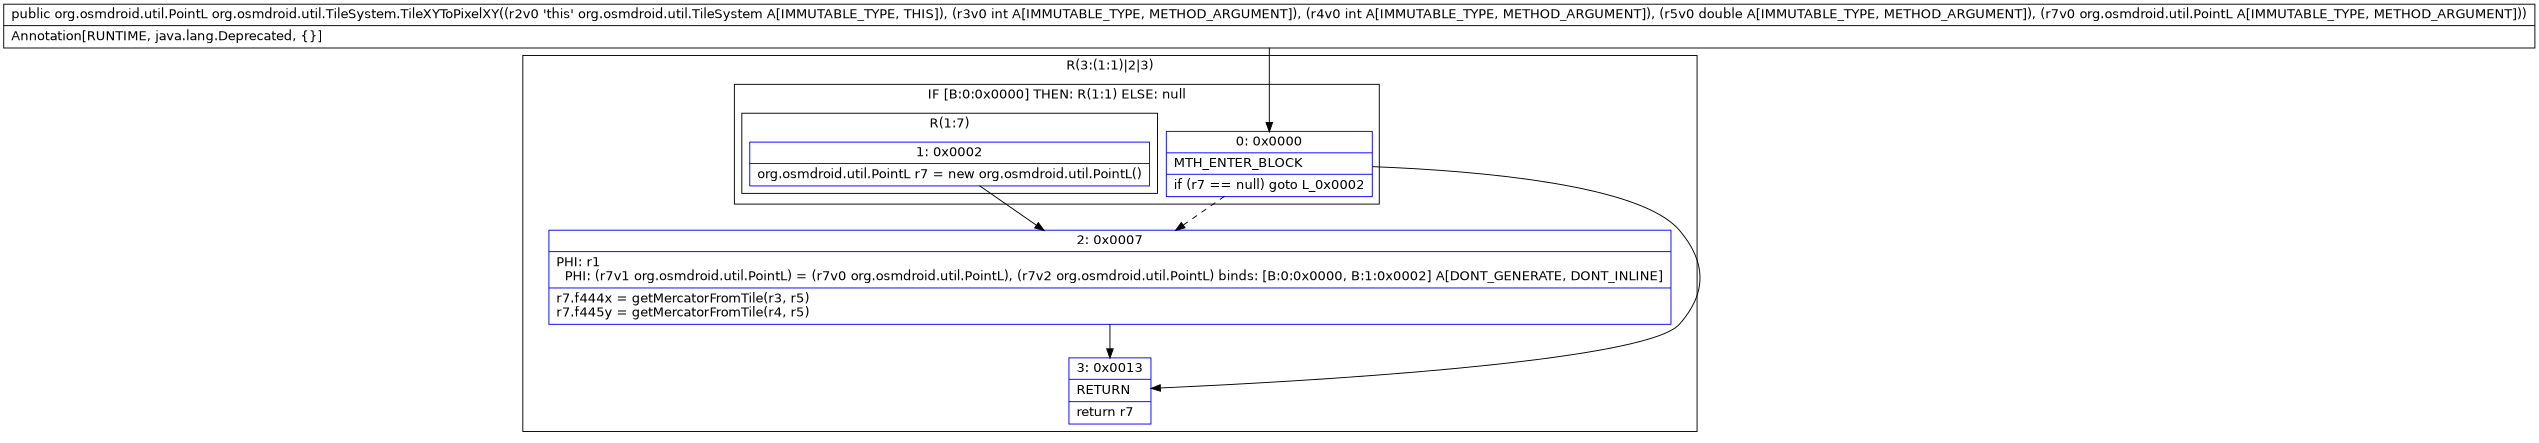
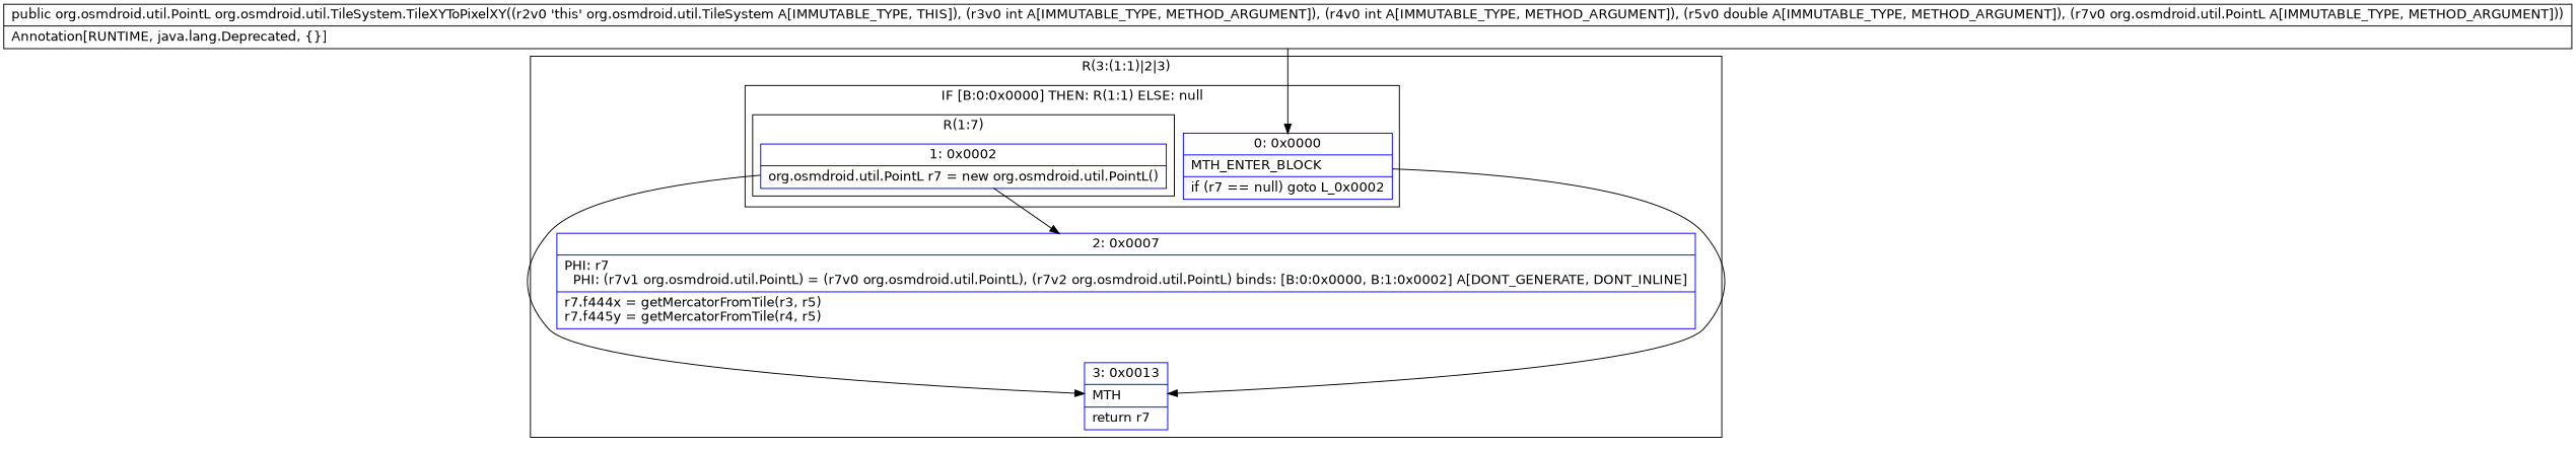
  digraph {
    fontname="DejaVu Sans"
    node [color=blue fontname="DejaVu Sans" shape=record]
    edge [fontname="DejaVu Sans"]
    n1 [label="{1\:\ 0x0002|org.osmdroid.util.PointL r7 = new org.osmdroid.util.PointL()\l}"]
    n2 [label="{0\:\ 0x0000|MTH_ENTER_BLOCK\l|if (r7 == null) goto L_0x0002\l}"]
-   n3 [label="{2\:\ 0x0007|PHI: r1 \l  PHI: (r7v1 org.osmdroid.util.PointL) = (r7v0 org.osmdroid.util.PointL), (r7v2 org.osmdroid.util.PointL) binds: [B:0:0x0000, B:1:0x0002] A[DONT_GENERATE, DONT_INLINE]\l|r7.f444x = getMercatorFromTile(r3, r5)\lr7.f445y = getMercatorFromTile(r4, r5)\l}"]
-   n4 [label="{3\:\ 0x0013|RETURN\l|return r7\l}"]
+   n3 [label="{2\:\ 0x0007|PHI: r7 \l  PHI: (r7v1 org.osmdroid.util.PointL) = (r7v0 org.osmdroid.util.PointL), (r7v2 org.osmdroid.util.PointL) binds: [B:0:0x0000, B:1:0x0002] A[DONT_GENERATE, DONT_INLINE]\l|r7.f444x = getMercatorFromTile(r3, r5)\lr7.f445y = getMercatorFromTile(r4, r5)\l}"]
+   n4 [label="{3\:\ 0x0013|MTH\l|return r7\l}"]
    n5 [label="{public org.osmdroid.util.PointL org.osmdroid.util.TileSystem.TileXYToPixelXY((r2v0 'this' org.osmdroid.util.TileSystem A[IMMUTABLE_TYPE, THIS]), (r3v0 int A[IMMUTABLE_TYPE, METHOD_ARGUMENT]), (r4v0 int A[IMMUTABLE_TYPE, METHOD_ARGUMENT]), (r5v0 double A[IMMUTABLE_TYPE, METHOD_ARGUMENT]), (r7v0 org.osmdroid.util.PointL A[IMMUTABLE_TYPE, METHOD_ARGUMENT]))  | Annotation[RUNTIME, java.lang.Deprecated, \{\}]\l}" color=""]
    subgraph cluster_1 {
      label="R(3:(1:1)|2|3)"
      n3
      n4
      subgraph cluster_2 {
        label="IF [B:0:0x0000] THEN: R(1:1) ELSE: null"
        n2
        subgraph cluster_3 {
          label="R(1:7)"
          n1
        }
      }
    }
    n1 -> n3
-   n2 -> n3 [style=dashed]
    n2 -> n4
-   n3 -> n4
+   n1 -> n4
    n5 -> n2
  }
